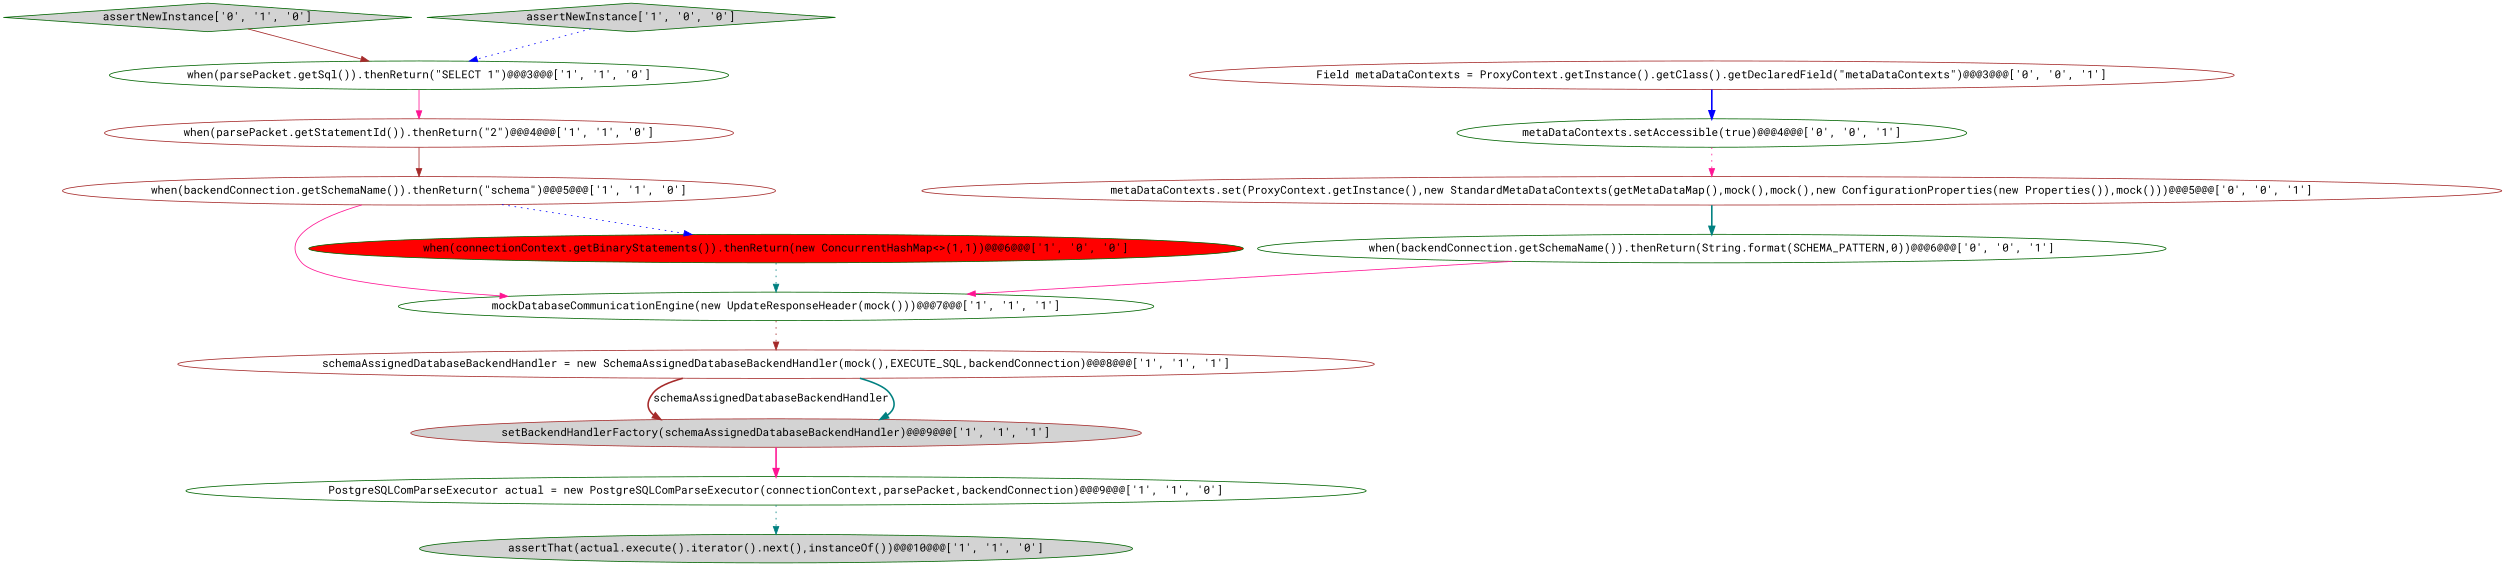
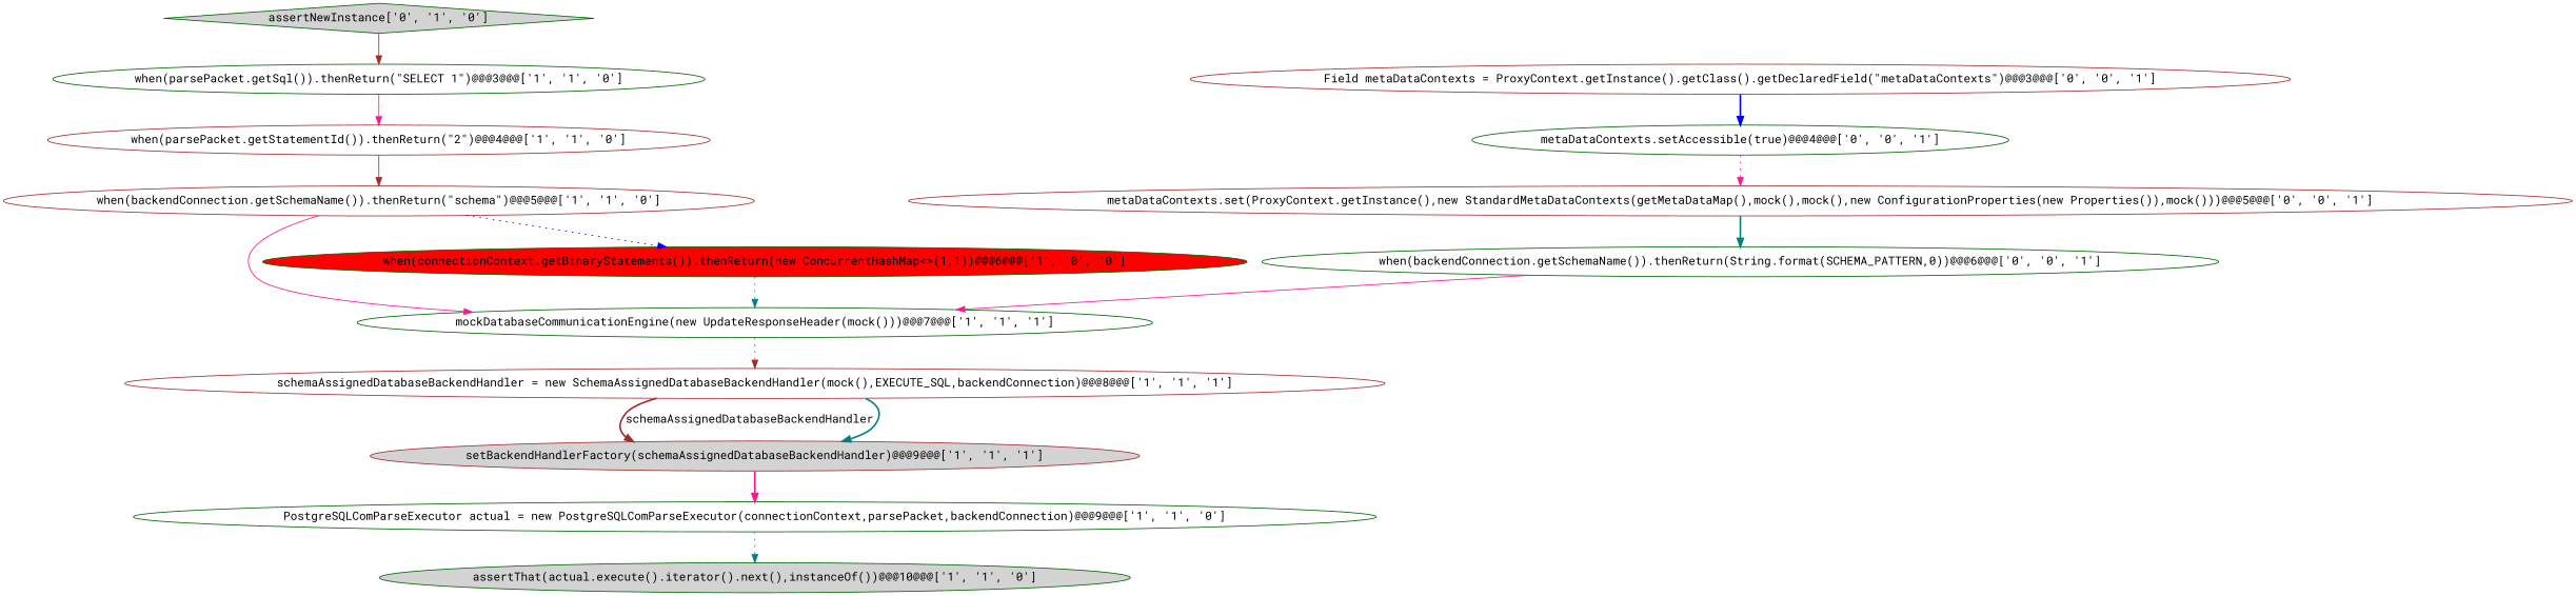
  digraph {
    fontname="Roboto Mono"
    node [color=darkgreen fillcolor=white fontname="Roboto Mono" shape=ellipse style=filled]
    edge [color=deeppink fontname="Roboto Mono" style=dotted]
    n1 [fillcolor=lightgray label="assertNewInstance['0', '1', '0']" shape=diamond]
    n2 [label="when(parsePacket.getSql()).thenReturn(\"SELECT 1\")@@@3@@@['1', '1', '0']"]
    n3 [color=brown label="when(parsePacket.getStatementId()).thenReturn(\"2\")@@@4@@@['1', '1', '0']"]
    n4 [label="when(backendConnection.getSchemaName()).thenReturn(String.format(SCHEMA_PATTERN,0))@@@6@@@['0', '0', '1']"]
    n5 [label="mockDatabaseCommunicationEngine(new UpdateResponseHeader(mock()))@@@7@@@['1', '1', '1']"]
    n6 [color=brown label="schemaAssignedDatabaseBackendHandler = new SchemaAssignedDatabaseBackendHandler(mock(),EXECUTE_SQL,backendConnection)@@@8@@@['1', '1', '1']"]
    n7 [color=brown label="metaDataContexts.set(ProxyContext.getInstance(),new StandardMetaDataContexts(getMetaDataMap(),mock(),mock(),new ConfigurationProperties(new Properties()),mock()))@@@5@@@['0', '0', '1']"]
    n8 [label="PostgreSQLComParseExecutor actual = new PostgreSQLComParseExecutor(connectionContext,parsePacket,backendConnection)@@@9@@@['1', '1', '0']"]
    n9 [fillcolor=lightgray label="assertThat(actual.execute().iterator().next(),instanceOf())@@@10@@@['1', '1', '0']"]
    n10 [color=brown fillcolor=lightgray label="setBackendHandlerFactory(schemaAssignedDatabaseBackendHandler)@@@9@@@['1', '1', '1']"]
    n11 [color=brown label="Field metaDataContexts = ProxyContext.getInstance().getClass().getDeclaredField(\"metaDataContexts\")@@@3@@@['0', '0', '1']"]
    n12 [label="metaDataContexts.setAccessible(true)@@@4@@@['0', '0', '1']"]
-   n13 [fillcolor=lightgray label="assertNewInstance['1', '0', '0']" shape=diamond]
    n14 [fillcolor=red label="when(connectionContext.getBinaryStatements()).thenReturn(new ConcurrentHashMap<>(1,1))@@@6@@@['1', '0', '0']"]
    n15 [color=brown label="when(backendConnection.getSchemaName()).thenReturn(\"schema\")@@@5@@@['1', '1', '0']"]
    n1 -> n2 [color=brown style=solid]
    n2 -> n3 [style=solid]
    n3 -> n15 [color=brown style=solid]
    n4 -> n5 [style=solid]
    n5 -> n6 [color=brown]
    n6 -> n10 [color=brown label=schemaAssignedDatabaseBackendHandler style=bold]
    n6 -> n10 [color=teal style=bold]
    n7 -> n4 [color=teal style=bold]
    n8 -> n9 [color=teal]
    n10 -> n8 [style=bold]
    n11 -> n12 [color=blue style=bold]
    n12 -> n7
-   n13 -> n2 [color=blue]
    n14 -> n5 [color=teal]
    n15 -> n5 [style=solid]
    n15 -> n14 [color=blue]
  }
